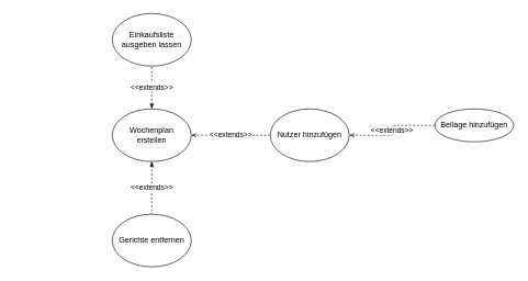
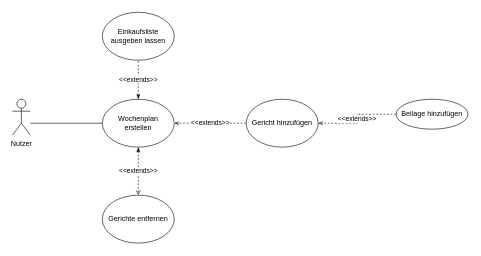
  <mxCell id="0" />
  <mxCell id="1" parent="0" />
- <mxCell id="2" value="&amp;lt;&amp;lt;extends&amp;gt;&amp;gt;" style="edgeStyle=orthogonalEdgeStyle;rounded=0;orthogonalLoop=1;jettySize=auto;html=1;dashed=1;startArrow=classicThin;startFill=1;endArrow=none;endFill=0;endSize=6;" edge="1" parent="1" source="4" target="11"><mxGeometry relative="1" as="geometry" /></mxCell>
+ <mxCell id="2" value="&amp;lt;&amp;lt;extends&amp;gt;&amp;gt;" style="edgeStyle=orthogonalEdgeStyle;rounded=0;orthogonalLoop=1;jettySize=auto;html=1;dashed=1;startArrow=classicThin;startFill=1;endArrow=open;endFill=0;endSize=6;" edge="1" parent="1" source="4" target="11"><mxGeometry relative="1" as="geometry" /></mxCell>
  <mxCell id="3" value="&amp;lt;&amp;lt;extends&amp;gt;&amp;gt;" style="edgeStyle=orthogonalEdgeStyle;rounded=0;orthogonalLoop=1;jettySize=auto;html=1;dashed=1;startArrow=classicThin;startFill=1;endArrow=none;endFill=0;endSize=6;" edge="1" parent="1" source="4" target="12"><mxGeometry relative="1" as="geometry" /></mxCell>
  <mxCell id="4" value="Wochenplan &lt;br&gt;erstellen" style="ellipse;whiteSpace=wrap;html=1;" vertex="1" parent="1"><mxGeometry x="170" y="165" width="120" height="80" as="geometry" /></mxCell>
  <mxCell id="5" value="&amp;lt;&amp;lt;extends&amp;gt;&amp;gt;" style="edgeStyle=orthogonalEdgeStyle;rounded=0;orthogonalLoop=1;jettySize=auto;html=1;exitX=0;exitY=0.5;exitDx=0;exitDy=0;entryX=1;entryY=0.5;entryDx=0;entryDy=0;dashed=1;endArrow=openThin;endFill=0;" edge="1" parent="1" source="6" target="4"><mxGeometry relative="1" as="geometry" /></mxCell>
- <mxCell id="6" value="Nutzer hinzufügen" style="ellipse;whiteSpace=wrap;html=1;" vertex="1" parent="1"><mxGeometry x="410" y="165" width="120" height="80" as="geometry" /></mxCell>
+ <mxCell id="6" value="Gericht hinzufügen" style="ellipse;whiteSpace=wrap;html=1;" vertex="1" parent="1"><mxGeometry x="410" y="165" width="120" height="80" as="geometry" /></mxCell>
+ <mxCell id="7" style="edgeStyle=orthogonalEdgeStyle;rounded=0;orthogonalLoop=1;jettySize=auto;html=1;entryX=0;entryY=0.5;entryDx=0;entryDy=0;startArrow=none;startFill=0;endArrow=none;endFill=0;endSize=6;" edge="1" parent="1" source="8" target="4"><mxGeometry relative="1" as="geometry"><Array as="points"><mxPoint x="80" y="205" /><mxPoint x="80" y="205" /></Array></mxGeometry></mxCell>
+ <mxCell id="8" value="Nutzer" style="shape=umlActor;verticalLabelPosition=bottom;verticalAlign=top;html=1;outlineConnect=0;" vertex="1" parent="1"><mxGeometry x="20" y="165" width="30" height="60" as="geometry" /></mxCell>
  <mxCell id="9" value="&amp;lt;&amp;lt;extends&amp;gt;&amp;gt;" style="edgeStyle=orthogonalEdgeStyle;rounded=0;orthogonalLoop=1;jettySize=auto;html=1;entryX=1;entryY=0.5;entryDx=0;entryDy=0;dashed=1;endArrow=openThin;endFill=0;" edge="1" parent="1" source="10" target="6"><mxGeometry relative="1" as="geometry" /></mxCell>
  <mxCell id="10" value="Beilage hinzufügen" style="ellipse;whiteSpace=wrap;html=1;" vertex="1" parent="1"><mxGeometry x="660" y="165" width="120" height="50" as="geometry" /></mxCell>
  <mxCell id="11" value="Gerichte entfernen" style="ellipse;whiteSpace=wrap;html=1;" vertex="1" parent="1"><mxGeometry x="170" y="325" width="120" height="80" as="geometry" /></mxCell>
  <mxCell id="12" value="Einkaufsliste ausgeben lassen" style="ellipse;whiteSpace=wrap;html=1;" vertex="1" parent="1"><mxGeometry x="170" y="20" width="120" height="80" as="geometry" /></mxCell>
